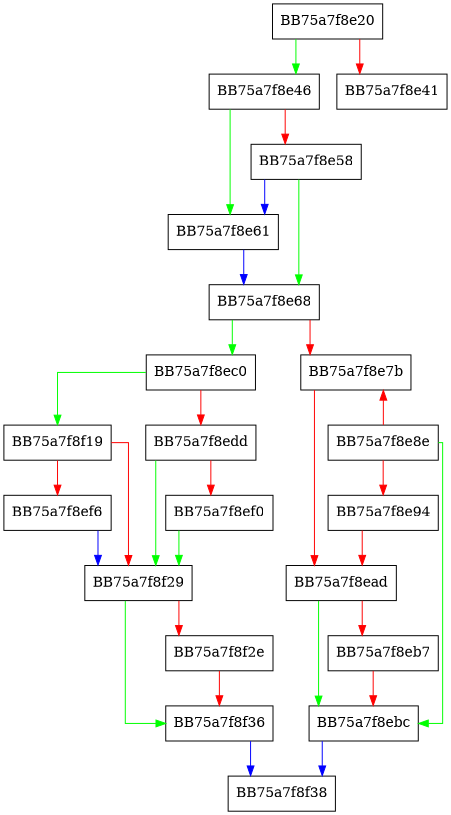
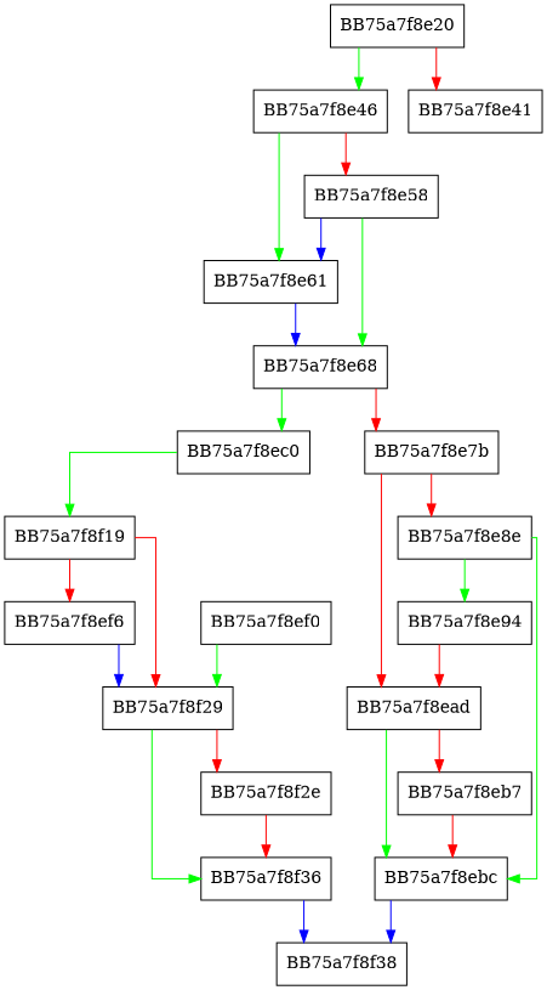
  digraph {
    splines=ortho
    node [shape=box]
    edge [color=red]
    BB75a7f8e20
    BB75a7f8e46
    BB75a7f8e41
    BB75a7f8e61
    BB75a7f8e58
    BB75a7f8e68
    BB75a7f8ec0
    BB75a7f8e7b
    BB75a7f8f19
-   BB75a7f8edd
    BB75a7f8ead
    BB75a7f8e8e
    BB75a7f8f29
    BB75a7f8ef6
    BB75a7f8ef0
    BB75a7f8ebc
    BB75a7f8eb7
    BB75a7f8e94
    BB75a7f8f38
    BB75a7f8f36
    BB75a7f8f2e
    BB75a7f8e20 -> BB75a7f8e46 [color=green]
    BB75a7f8e20 -> BB75a7f8e41
    BB75a7f8e46 -> BB75a7f8e61 [color=green]
    BB75a7f8e46 -> BB75a7f8e58
    BB75a7f8e61 -> BB75a7f8e68 [color=blue]
    BB75a7f8e58 -> BB75a7f8e61 [color=blue]
    BB75a7f8e58 -> BB75a7f8e68 [color=green]
    BB75a7f8e68 -> BB75a7f8ec0 [color=green]
    BB75a7f8e68 -> BB75a7f8e7b
    BB75a7f8ec0 -> BB75a7f8f19 [color=green]
-   BB75a7f8ec0 -> BB75a7f8edd
    BB75a7f8e7b -> BB75a7f8ead
-   BB75a7f8e8e -> BB75a7f8e7b
+   BB75a7f8e7b -> BB75a7f8e8e
    BB75a7f8f19 -> BB75a7f8f29
    BB75a7f8f19 -> BB75a7f8ef6
-   BB75a7f8edd -> BB75a7f8f29 [color=green]
-   BB75a7f8edd -> BB75a7f8ef0
    BB75a7f8ead -> BB75a7f8ebc [color=green]
    BB75a7f8ead -> BB75a7f8eb7
    BB75a7f8e8e -> BB75a7f8ebc [color=green]
-   BB75a7f8e8e -> BB75a7f8e94
+   BB75a7f8e8e -> BB75a7f8e94 [color=green]
    BB75a7f8f29 -> BB75a7f8f36 [color=green]
    BB75a7f8f29 -> BB75a7f8f2e
    BB75a7f8ef6 -> BB75a7f8f29 [color=blue]
    BB75a7f8ef0 -> BB75a7f8f29 [color=green]
    BB75a7f8ebc -> BB75a7f8f38 [color=blue]
    BB75a7f8eb7 -> BB75a7f8ebc
    BB75a7f8e94 -> BB75a7f8ead
    BB75a7f8f36 -> BB75a7f8f38 [color=blue]
    BB75a7f8f2e -> BB75a7f8f36
  }
